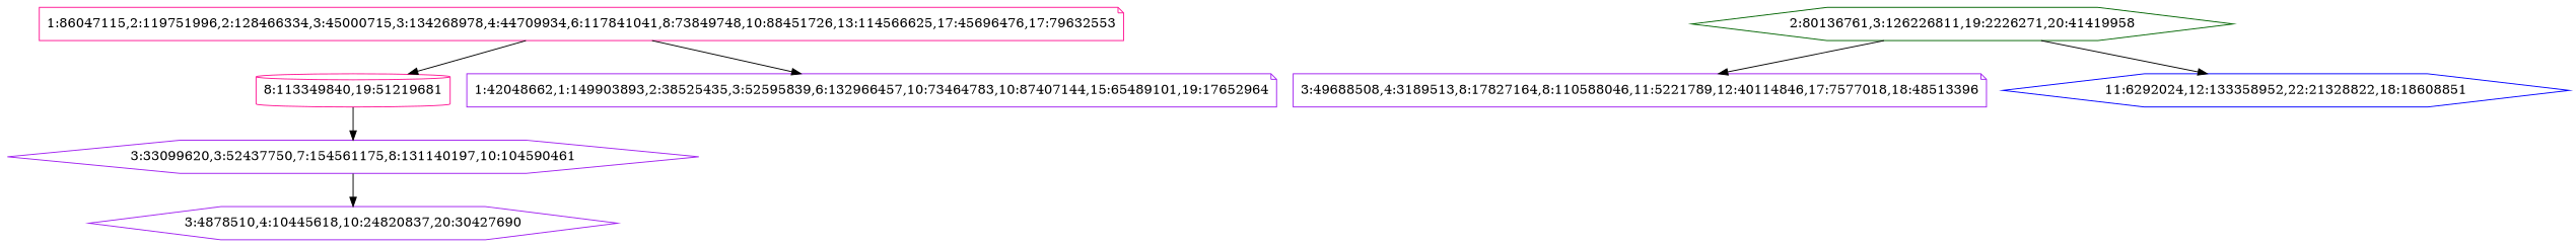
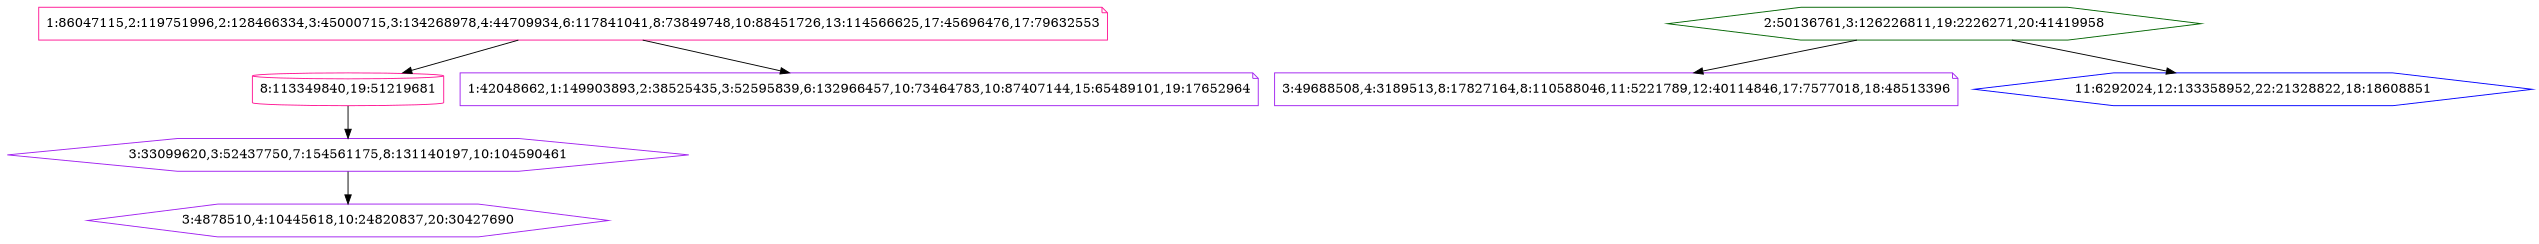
  digraph {
    node [color=purple shape=hexagon]
    n1 [color=deeppink label="1:86047115,2:119751996,2:128466334,3:45000715,3:134268978,4:44709934,6:117841041,8:73849748,10:88451726,13:114566625,17:45696476,17:79632553" shape=note]
    n2 [color=deeppink label="8:113349840,19:51219681" shape=cylinder]
    n3 [label="1:42048662,1:149903893,2:38525435,3:52595839,6:132966457,10:73464783,10:87407144,15:65489101,19:17652964" shape=note]
    n4 [label="3:33099620,3:52437750,7:154561175,8:131140197,10:104590461"]
    n5 [label="3:4878510,4:10445618,10:24820837,20:30427690"]
-   n6 [color=darkgreen label="2:80136761,3:126226811,19:2226271,20:41419958"]
+   n6 [color=darkgreen label="2:50136761,3:126226811,19:2226271,20:41419958"]
    n7 [label="3:49688508,4:3189513,8:17827164,8:110588046,11:5221789,12:40114846,17:7577018,18:48513396" shape=note]
    n8 [color=blue label="11:6292024,12:133358952,22:21328822,18:18608851"]
    n1 -> n2
    n1 -> n3
    n2 -> n4
    n4 -> n5
    n6 -> n7
    n6 -> n8
  }
